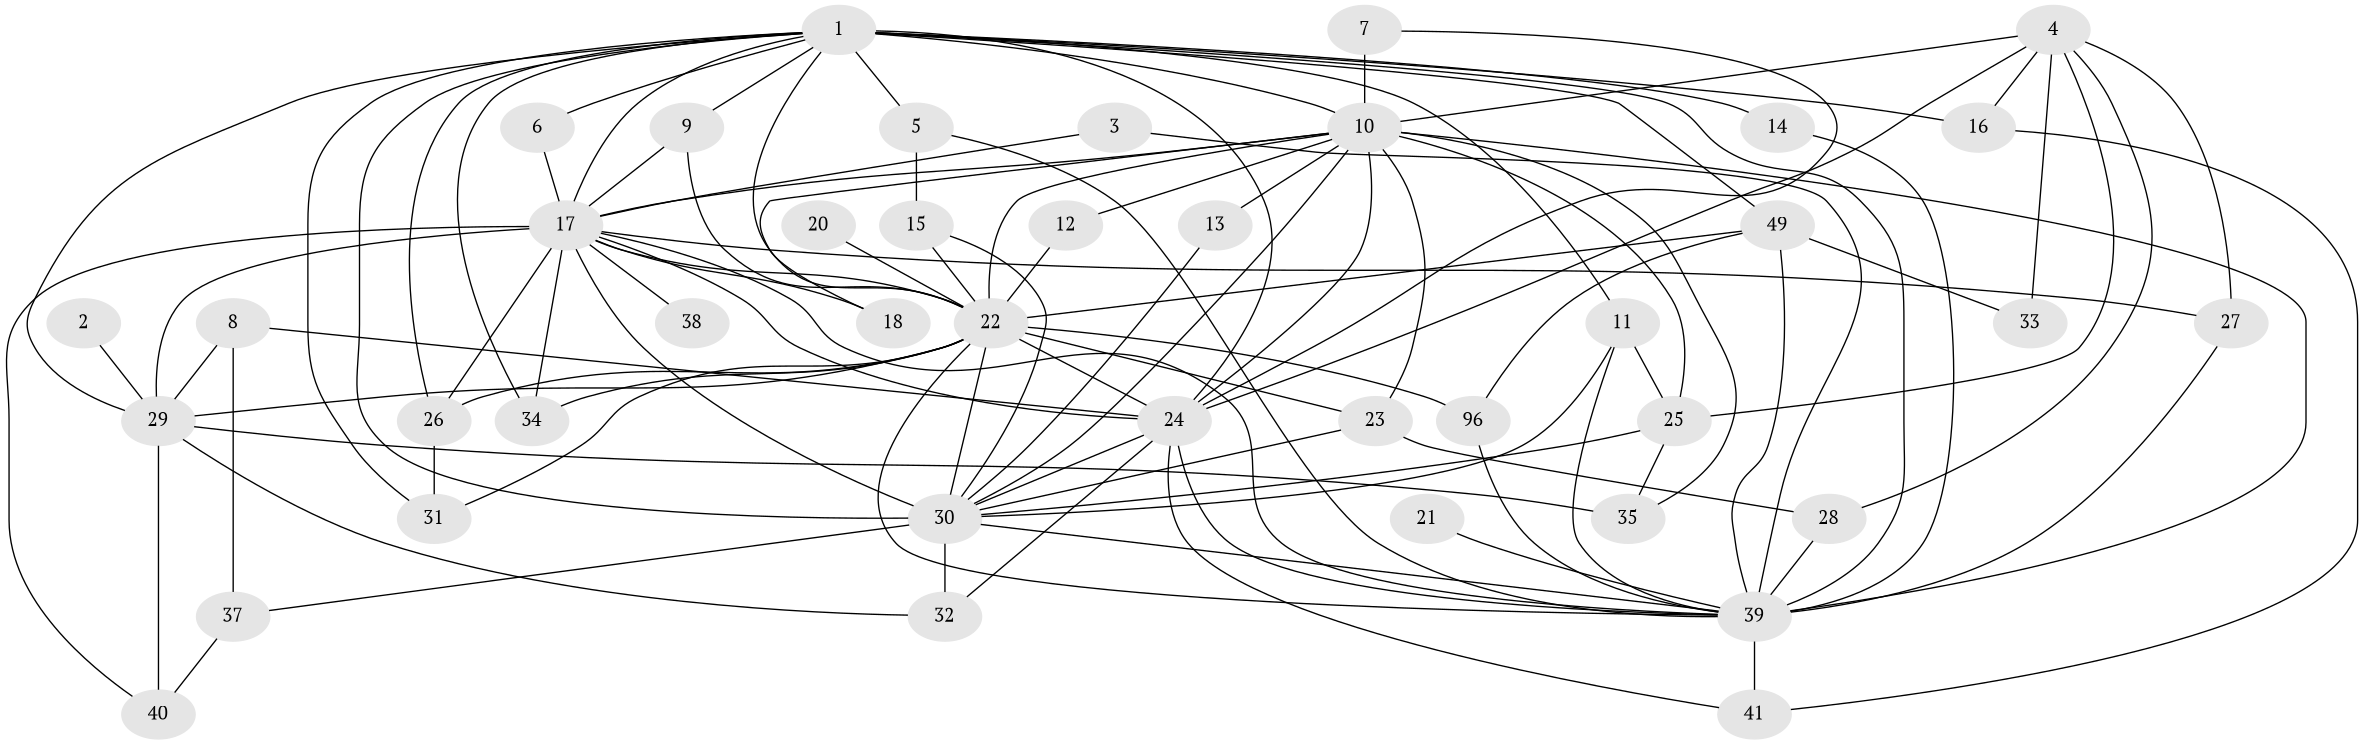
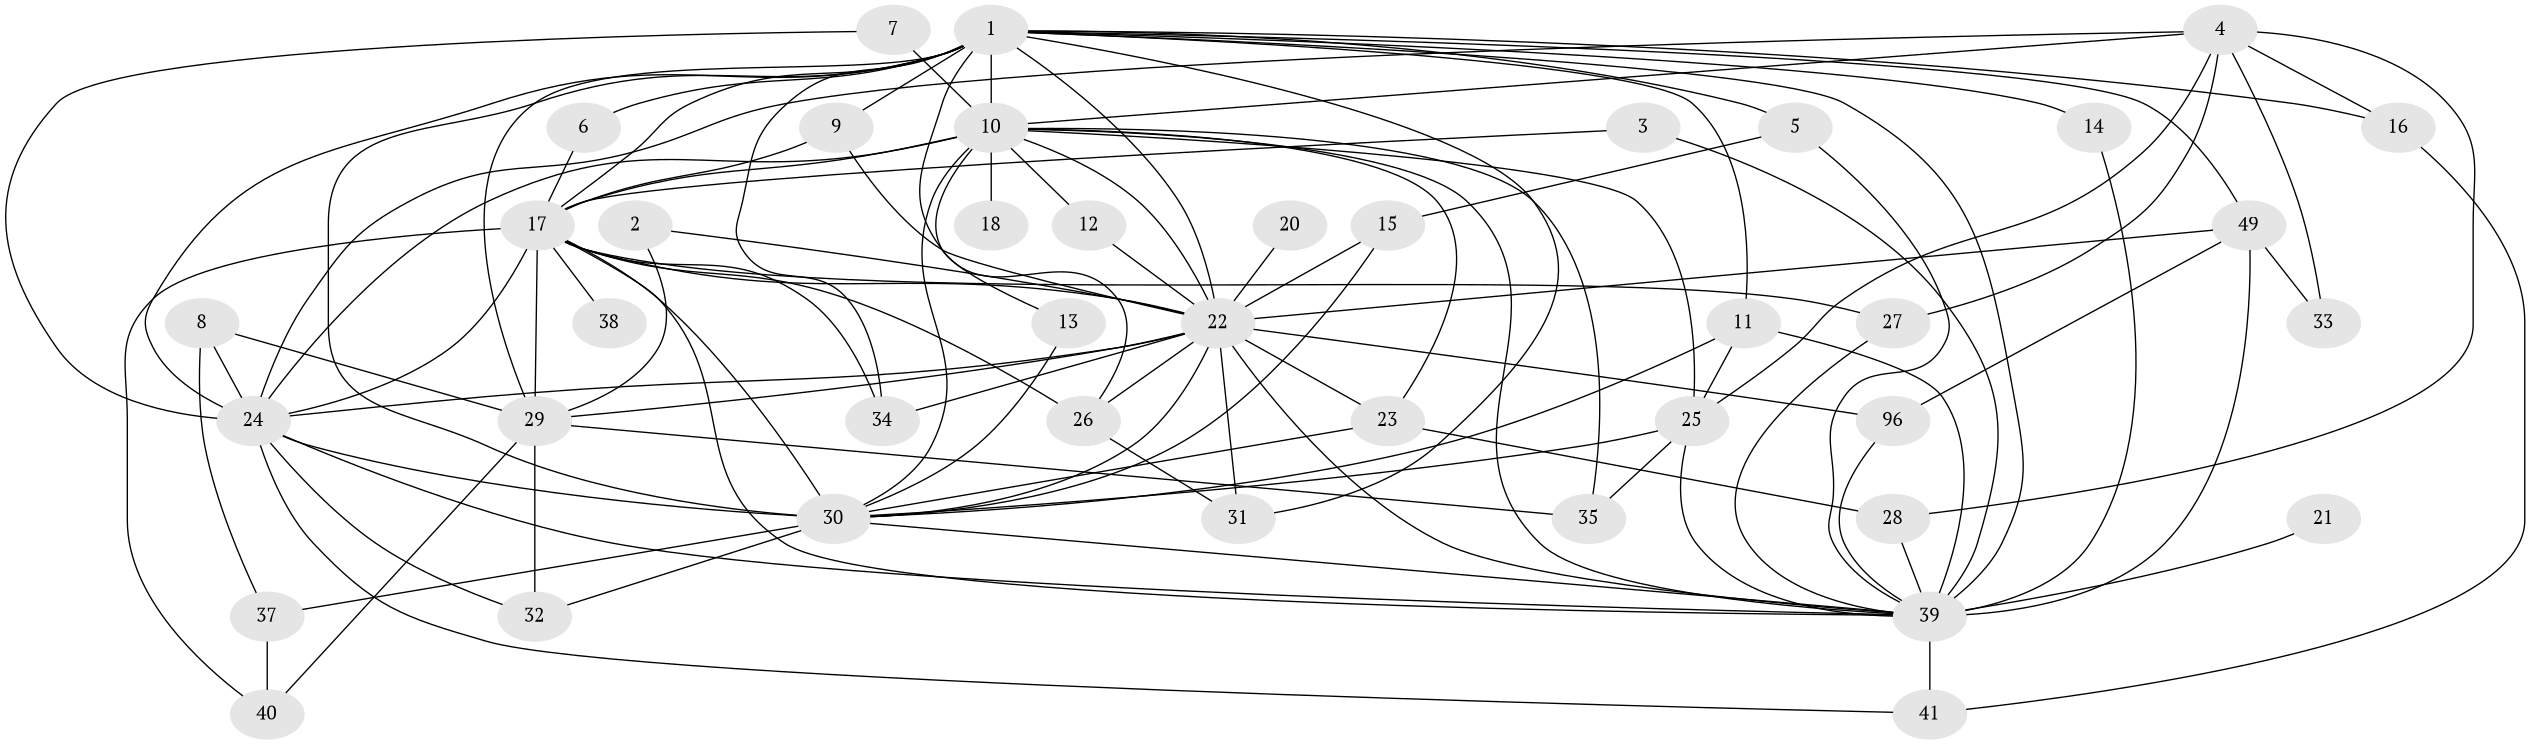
  graph {
    fontname="PT Serif"
    node [color=gray90 fontname="PT Serif" style=filled]
    edge [fontname="PT Serif" weight=1.0]
    1
    5
    6
    9
    10
    11
    14
    16
    17
    n10 [label=49]
    22
    24
    26
    29
    30
    31
    34
    39
    15
    25
    12
    13
    18
    23
    35
    41
    27
    38
    40
    33
    n31 [label=96]
    32
    37
    2
    3
    4
    28
    7
    8
    20
    21
    1 -- 5
    1 -- 6 [weight=2.0]
    1 -- 9
    1 -- 10 [weight=4.0]
    1 -- 11
    1 -- 14 [weight=2.0]
    1 -- 16
    1 -- 17 [weight=5.0]
    1 -- n10
    1 -- 22 [weight=4.0]
    1 -- 24 [weight=5.0]
    1 -- 26
    1 -- 29
    1 -- 30 [weight=4.0]
    1 -- 31
    1 -- 34
    1 -- 39 [weight=5.0]
    5 -- 39
    5 -- 15
    6 -- 17
    9 -- 17
    9 -- 22
    10 -- 17
    10 -- 22 [weight=2.0]
    10 -- 24
    10 -- 30
    10 -- 39 [weight=2.0]
    10 -- 25
    10 -- 12
    10 -- 13
    10 -- 18
    10 -- 23
    10 -- 35
    11 -- 30
    11 -- 39
    11 -- 25
    14 -- 39
    16 -- 41
    17 -- 22
    17 -- 24
    17 -- 26
    17 -- 29 [weight=2.0]
    17 -- 30 [weight=2.0]
    17 -- 34
    17 -- 39
-   17 -- 18
    17 -- 27
    17 -- 38
    17 -- 40
    n10 -- 22
    n10 -- 39
    n10 -- 33
    n10 -- n31
    22 -- 24
    22 -- 26
    22 -- 29
    22 -- 30 [weight=2.0]
    22 -- 31
    22 -- 34
    22 -- 39
    22 -- 23
    22 -- n31 [weight=2.0]
    24 -- 30
    24 -- 39
    24 -- 41
    24 -- 32
    26 -- 31
    29 -- 35
    29 -- 40
    29 -- 32
    30 -- 39
    30 -- 32
    30 -- 37
    39 -- 41
    15 -- 22 [weight=2.0]
    15 -- 30
    25 -- 30
+   25 -- 39
    25 -- 35
    12 -- 22
    13 -- 30
    23 -- 30
    23 -- 28
    27 -- 39
    n31 -- 39
    37 -- 40
+   2 -- 22
    2 -- 29
    3 -- 17
    3 -- 39
    4 -- 10
    4 -- 16
    4 -- 24
    4 -- 25
    4 -- 27
    4 -- 33
    4 -- 28
    28 -- 39
    7 -- 10 [weight=2.0]
    7 -- 24
    8 -- 24 [weight=2.0]
    8 -- 29
    8 -- 37
    20 -- 22
    21 -- 39 [weight=2.0]
  }
